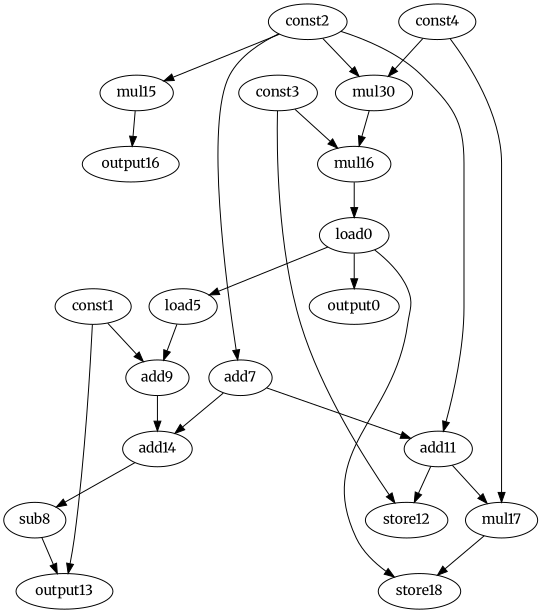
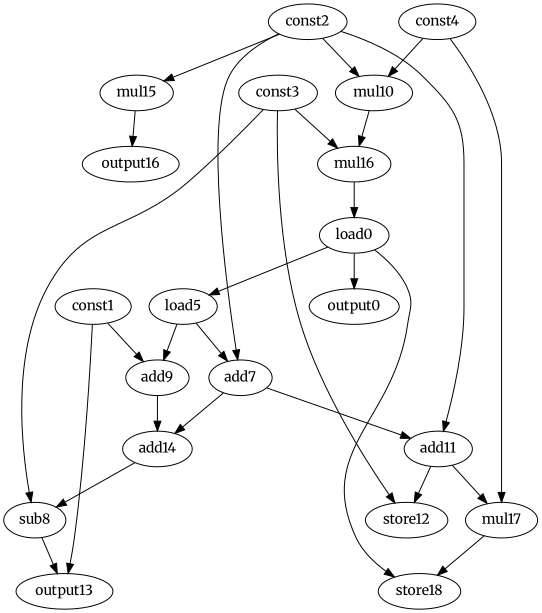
  digraph {
    fontname=Merriweather
    node [fontname=Merriweather opcode=add]
    edge [fontname=Merriweather operand=0]
    load0 [opcode=load]
    load5 [opcode=load]
    n3 [label=output0 opcode=output]
    store18 [opcode=store]
    add9
    add7
    const1 [opcode=const]
    output13 [opcode=output]
    add14
    const2 [opcode=const]
-   mul10 [opcode=mul label=mul30]
+   mul10 [opcode=mul]
    add11
    mul15 [opcode=mul]
    n14 [label=mul16 opcode=mul]
    store12 [opcode=store]
    mul17 [opcode=mul]
    output16 [opcode=output]
    sub8 [opcode=sub]
    const3 [opcode=const]
    const4 [opcode=const]
    load0 -> load5
    load0 -> n3
    load0 -> store18
    load5 -> add9 [operand=1]
+   load5 -> add7 [operand=1]
    add9 -> add14
    add7 -> add14 [operand=1]
    add7 -> add11 [operand=1]
    const1 -> add9
    const1 -> output13
    add14 -> sub8 [operand=1]
    const2 -> add7
    const2 -> mul10
    const2 -> add11
    const2 -> mul15 [operand=1]
    mul10 -> n14
    add11 -> store12 [operand=1]
    add11 -> mul17
    mul15 -> output16
    n14 -> load0
    mul17 -> store18 [operand=1]
    sub8 -> output13
    const3 -> n14 [operand=1]
    const3 -> store12
+   const3 -> sub8
    const4 -> mul10 [operand=1]
    const4 -> mul17 [operand=1]
  }
